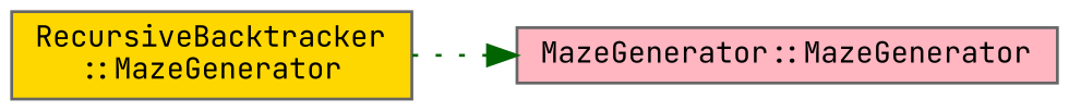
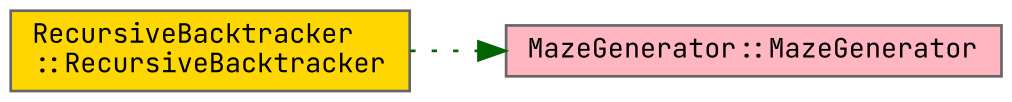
  digraph {
    rankdir=LR
    fontname="JetBrains Mono"
    node [fontname="JetBrains Mono" fontsize=10 shape=box style=filled]
-   n1 [color=gray40 fillcolor=gold fontcolor=black height=0.2 label="RecursiveBacktracker\l::MazeGenerator" width=0.4]
+   n1 [color=gray40 fillcolor=gold fontcolor=black height=0.2 label="RecursiveBacktracker\l::RecursiveBacktracker" width=0.4]
    n2 [color=grey40 fillcolor=lightpink height=0.2 label="MazeGenerator::MazeGenerator" width=0.4]
    n1 -> n2 [color=darkgreen fontname="JetBrains Mono" fontsize=10 labelfontname=Helvetica labelfontsize=10 style=dotted]
  }
